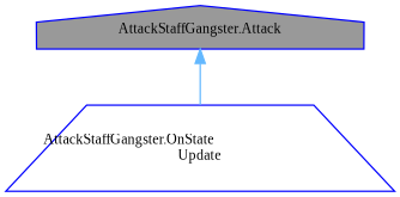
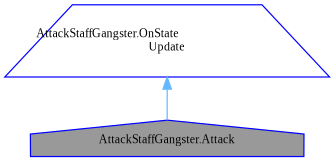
  digraph {
    rankdir=TB
    fontname="Liberation Serif"
    node [color=blue fontname="Liberation Serif" fontsize=10 style=filled]
    n1 [fillcolor=grey60 fontcolor=black height=0.2 label="AttackStaffGangster.Attack" shape=house width=0.4]
    n2 [fillcolor=white height=0.2 label="AttackStaffGangster.OnState\lUpdate" shape=trapezium width=0.4]
-   n1 -> n2 [color=steelblue1 dir=back fontname="Liberation Serif" fontsize=10 labelfontname=Helvetica labelfontsize=10 style=solid]
+   n2 -> n1 [color=steelblue1 dir=back fontname="Liberation Serif" fontsize=10 labelfontname=Helvetica labelfontsize=10 style=solid]
  }
